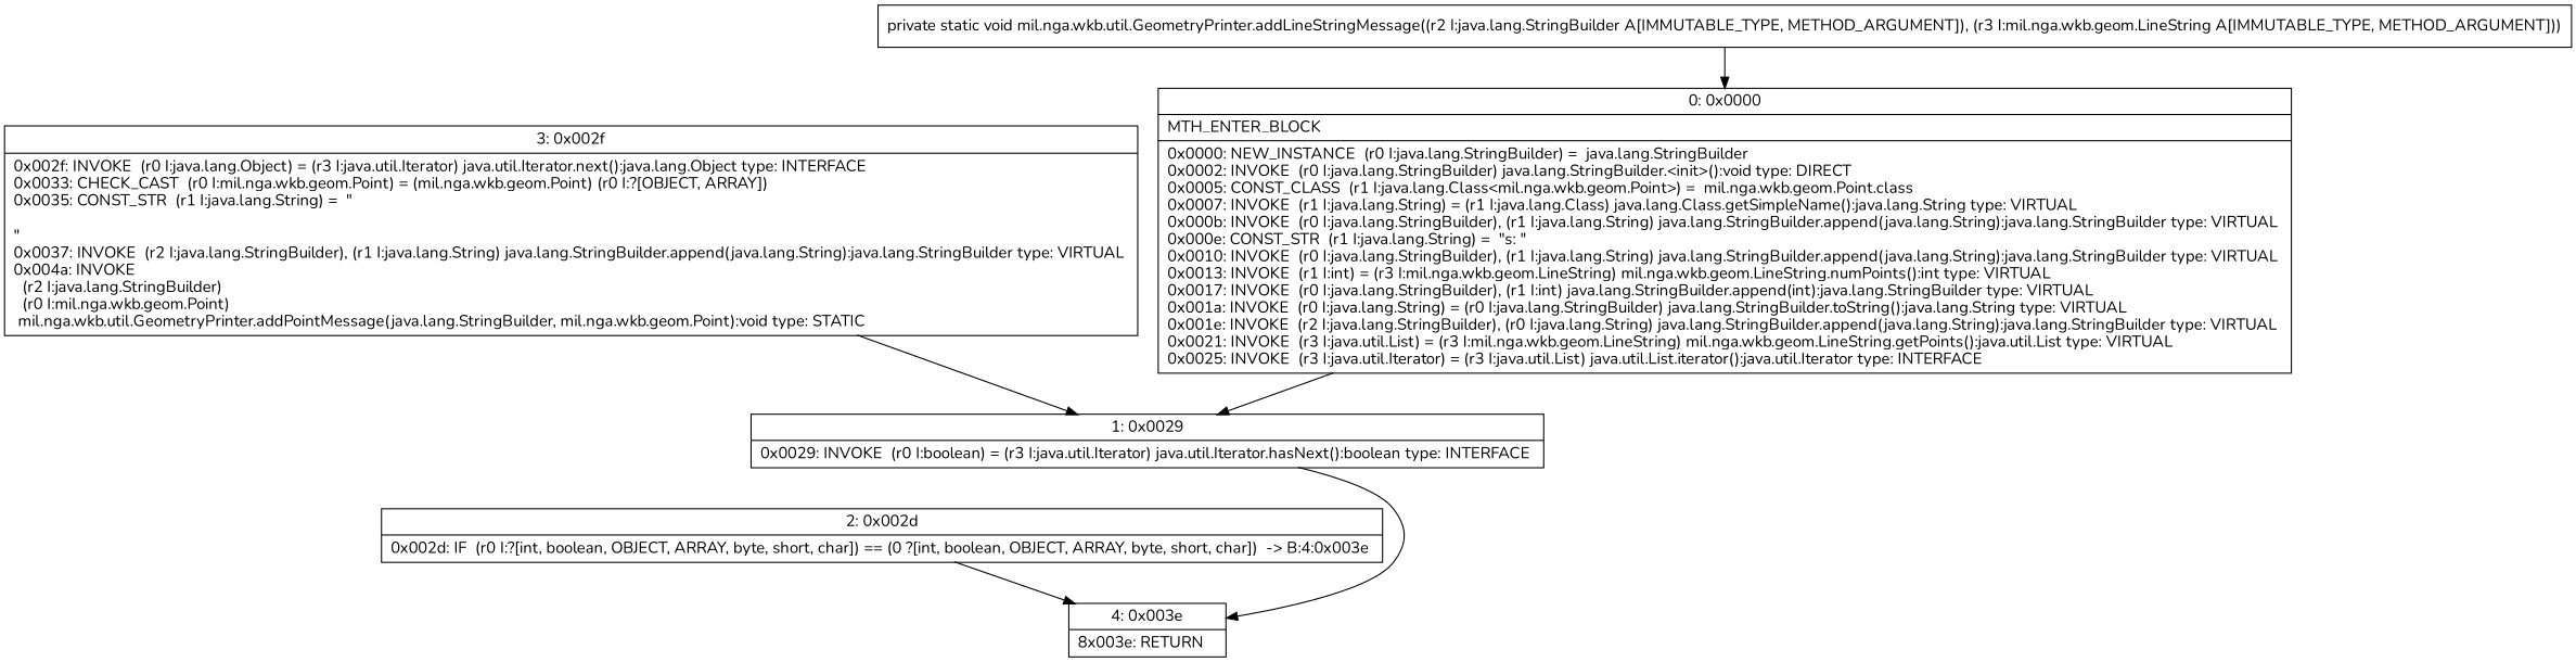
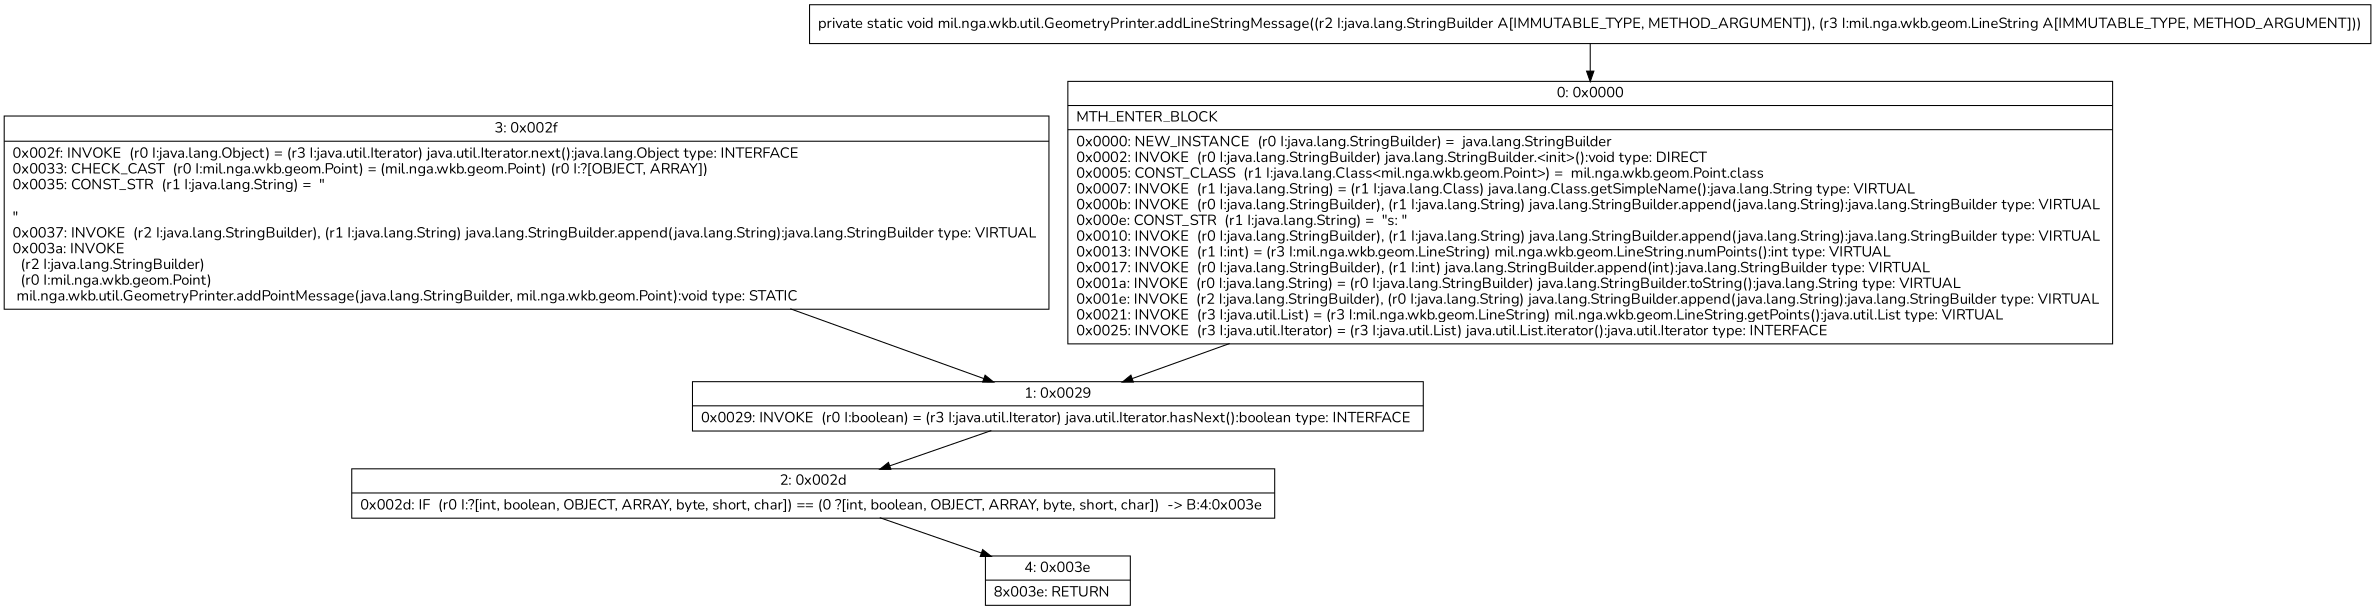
  digraph {
    fontname=Nunito
    node [fontname=Nunito shape=record]
    edge [fontname=Nunito]
    n1 [label="{0\:\ 0x0000|MTH_ENTER_BLOCK\l|0x0000: NEW_INSTANCE  (r0 I:java.lang.StringBuilder) =  java.lang.StringBuilder \l0x0002: INVOKE  (r0 I:java.lang.StringBuilder) java.lang.StringBuilder.\<init\>():void type: DIRECT \l0x0005: CONST_CLASS  (r1 I:java.lang.Class\<mil.nga.wkb.geom.Point\>) =  mil.nga.wkb.geom.Point.class \l0x0007: INVOKE  (r1 I:java.lang.String) = (r1 I:java.lang.Class) java.lang.Class.getSimpleName():java.lang.String type: VIRTUAL \l0x000b: INVOKE  (r0 I:java.lang.StringBuilder), (r1 I:java.lang.String) java.lang.StringBuilder.append(java.lang.String):java.lang.StringBuilder type: VIRTUAL \l0x000e: CONST_STR  (r1 I:java.lang.String) =  \"s: \" \l0x0010: INVOKE  (r0 I:java.lang.StringBuilder), (r1 I:java.lang.String) java.lang.StringBuilder.append(java.lang.String):java.lang.StringBuilder type: VIRTUAL \l0x0013: INVOKE  (r1 I:int) = (r3 I:mil.nga.wkb.geom.LineString) mil.nga.wkb.geom.LineString.numPoints():int type: VIRTUAL \l0x0017: INVOKE  (r0 I:java.lang.StringBuilder), (r1 I:int) java.lang.StringBuilder.append(int):java.lang.StringBuilder type: VIRTUAL \l0x001a: INVOKE  (r0 I:java.lang.String) = (r0 I:java.lang.StringBuilder) java.lang.StringBuilder.toString():java.lang.String type: VIRTUAL \l0x001e: INVOKE  (r2 I:java.lang.StringBuilder), (r0 I:java.lang.String) java.lang.StringBuilder.append(java.lang.String):java.lang.StringBuilder type: VIRTUAL \l0x0021: INVOKE  (r3 I:java.util.List) = (r3 I:mil.nga.wkb.geom.LineString) mil.nga.wkb.geom.LineString.getPoints():java.util.List type: VIRTUAL \l0x0025: INVOKE  (r3 I:java.util.Iterator) = (r3 I:java.util.List) java.util.List.iterator():java.util.Iterator type: INTERFACE \l}"]
    n2 [label="{1\:\ 0x0029|0x0029: INVOKE  (r0 I:boolean) = (r3 I:java.util.Iterator) java.util.Iterator.hasNext():boolean type: INTERFACE \l}"]
    n3 [label="{2\:\ 0x002d|0x002d: IF  (r0 I:?[int, boolean, OBJECT, ARRAY, byte, short, char]) == (0 ?[int, boolean, OBJECT, ARRAY, byte, short, char])  \-\> B:4:0x003e \l}"]
    n4 [label="{4\:\ 0x003e|8x003e: RETURN   \l}"]
-   n5 [label="{3\:\ 0x002f|0x002f: INVOKE  (r0 I:java.lang.Object) = (r3 I:java.util.Iterator) java.util.Iterator.next():java.lang.Object type: INTERFACE \l0x0033: CHECK_CAST  (r0 I:mil.nga.wkb.geom.Point) = (mil.nga.wkb.geom.Point) (r0 I:?[OBJECT, ARRAY]) \l0x0035: CONST_STR  (r1 I:java.lang.String) =  \"\l\l\" \l0x0037: INVOKE  (r2 I:java.lang.StringBuilder), (r1 I:java.lang.String) java.lang.StringBuilder.append(java.lang.String):java.lang.StringBuilder type: VIRTUAL \l0x004a: INVOKE  \l  (r2 I:java.lang.StringBuilder)\l  (r0 I:mil.nga.wkb.geom.Point)\l mil.nga.wkb.util.GeometryPrinter.addPointMessage(java.lang.StringBuilder, mil.nga.wkb.geom.Point):void type: STATIC \l}"]
+   n5 [label="{3\:\ 0x002f|0x002f: INVOKE  (r0 I:java.lang.Object) = (r3 I:java.util.Iterator) java.util.Iterator.next():java.lang.Object type: INTERFACE \l0x0033: CHECK_CAST  (r0 I:mil.nga.wkb.geom.Point) = (mil.nga.wkb.geom.Point) (r0 I:?[OBJECT, ARRAY]) \l0x0035: CONST_STR  (r1 I:java.lang.String) =  \"\l\l\" \l0x0037: INVOKE  (r2 I:java.lang.StringBuilder), (r1 I:java.lang.String) java.lang.StringBuilder.append(java.lang.String):java.lang.StringBuilder type: VIRTUAL \l0x003a: INVOKE  \l  (r2 I:java.lang.StringBuilder)\l  (r0 I:mil.nga.wkb.geom.Point)\l mil.nga.wkb.util.GeometryPrinter.addPointMessage(java.lang.StringBuilder, mil.nga.wkb.geom.Point):void type: STATIC \l}"]
    n6 [label="{private static void mil.nga.wkb.util.GeometryPrinter.addLineStringMessage((r2 I:java.lang.StringBuilder A[IMMUTABLE_TYPE, METHOD_ARGUMENT]), (r3 I:mil.nga.wkb.geom.LineString A[IMMUTABLE_TYPE, METHOD_ARGUMENT])) }"]
    n1 -> n2
-   n2 -> n4
+   n2 -> n3
    n3 -> n4
    n5 -> n2
    n6 -> n1
  }
